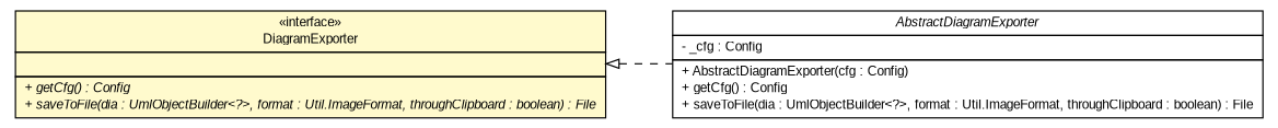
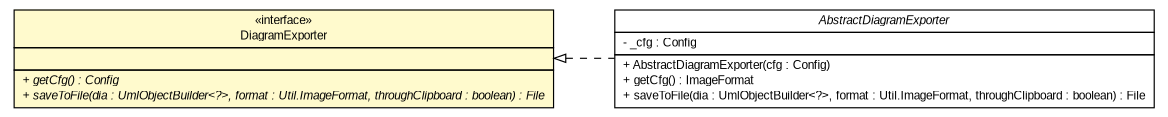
  digraph {
    nodesep=0.25
    ranksep=0.5
    rankdir=LR
    node [fontcolor=black fontname=arial fontsize=10.0 shape=plaintext]
    n1 [label=<<table title="org.tanjakostic.jcleancim.builder.DiagramExporter" border="0" cellborder="1" cellspacing="0" cellpadding="2" port="p" bgcolor="lemonChiffon" href="./DiagramExporter.html"> 		<tr><td><table border="0" cellspacing="0" cellpadding="1"> <tr><td align="center" balign="center"> &#171;interface&#187; </td></tr> <tr><td align="center" balign="center"> DiagramExporter </td></tr> 		</table></td></tr> 		<tr><td><table border="0" cellspacing="0" cellpadding="1"> <tr><td align="left" balign="left">  </td></tr> 		</table></td></tr> 		<tr><td><table border="0" cellspacing="0" cellpadding="1"> <tr><td align="left" balign="left"><font face="Arial Italic" point-size="10.0"> + getCfg() : Config </font></td></tr> <tr><td align="left" balign="left"><font face="Arial Italic" point-size="10.0"> + saveToFile(dia : UmlObjectBuilder&lt;?&gt;, format : Util.ImageFormat, throughClipboard : boolean) : File </font></td></tr> 		</table></td></tr> 		</table>>]
-   n2 [label=<<table title="org.tanjakostic.jcleancim.builder.AbstractDiagramExporter" border="0" cellborder="1" cellspacing="0" cellpadding="2" port="p" href="./AbstractDiagramExporter.html"> 		<tr><td><table border="0" cellspacing="0" cellpadding="1"> <tr><td align="center" balign="center"><font face="Arial Italic"> AbstractDiagramExporter </font></td></tr> 		</table></td></tr> 		<tr><td><table border="0" cellspacing="0" cellpadding="1"> <tr><td align="left" balign="left"> - _cfg : Config </td></tr> 		</table></td></tr> 		<tr><td><table border="0" cellspacing="0" cellpadding="1"> <tr><td align="left" balign="left"> + AbstractDiagramExporter(cfg : Config) </td></tr> <tr><td align="left" balign="left"> + getCfg() : Config </td></tr> <tr><td align="left" balign="left"> + saveToFile(dia : UmlObjectBuilder&lt;?&gt;, format : Util.ImageFormat, throughClipboard : boolean) : File </td></tr> 		</table></td></tr> 		</table>>]
+   n2 [label=<<table title="org.tanjakostic.jcleancim.builder.AbstractDiagramExporter" border="0" cellborder="1" cellspacing="0" cellpadding="2" port="p" href="./AbstractDiagramExporter.html"> 		<tr><td><table border="0" cellspacing="0" cellpadding="1"> <tr><td align="center" balign="center"><font face="Arial Italic"> AbstractDiagramExporter </font></td></tr> 		</table></td></tr> 		<tr><td><table border="0" cellspacing="0" cellpadding="1"> <tr><td align="left" balign="left"> - _cfg : Config </td></tr> 		</table></td></tr> 		<tr><td><table border="0" cellspacing="0" cellpadding="1"> <tr><td align="left" balign="left"> + AbstractDiagramExporter(cfg : Config) </td></tr> <tr><td align="left" balign="left"> + getCfg() : ImageFormat </td></tr> <tr><td align="left" balign="left"> + saveToFile(dia : UmlObjectBuilder&lt;?&gt;, format : Util.ImageFormat, throughClipboard : boolean) : File </td></tr> 		</table></td></tr> 		</table>>]
    n1 -> n2 [arrowtail=empty dir=back fontname=arial fontsize=10 headport=p labelfontname=arial labelfontsize=10 style=dashed tailport=p]
  }
